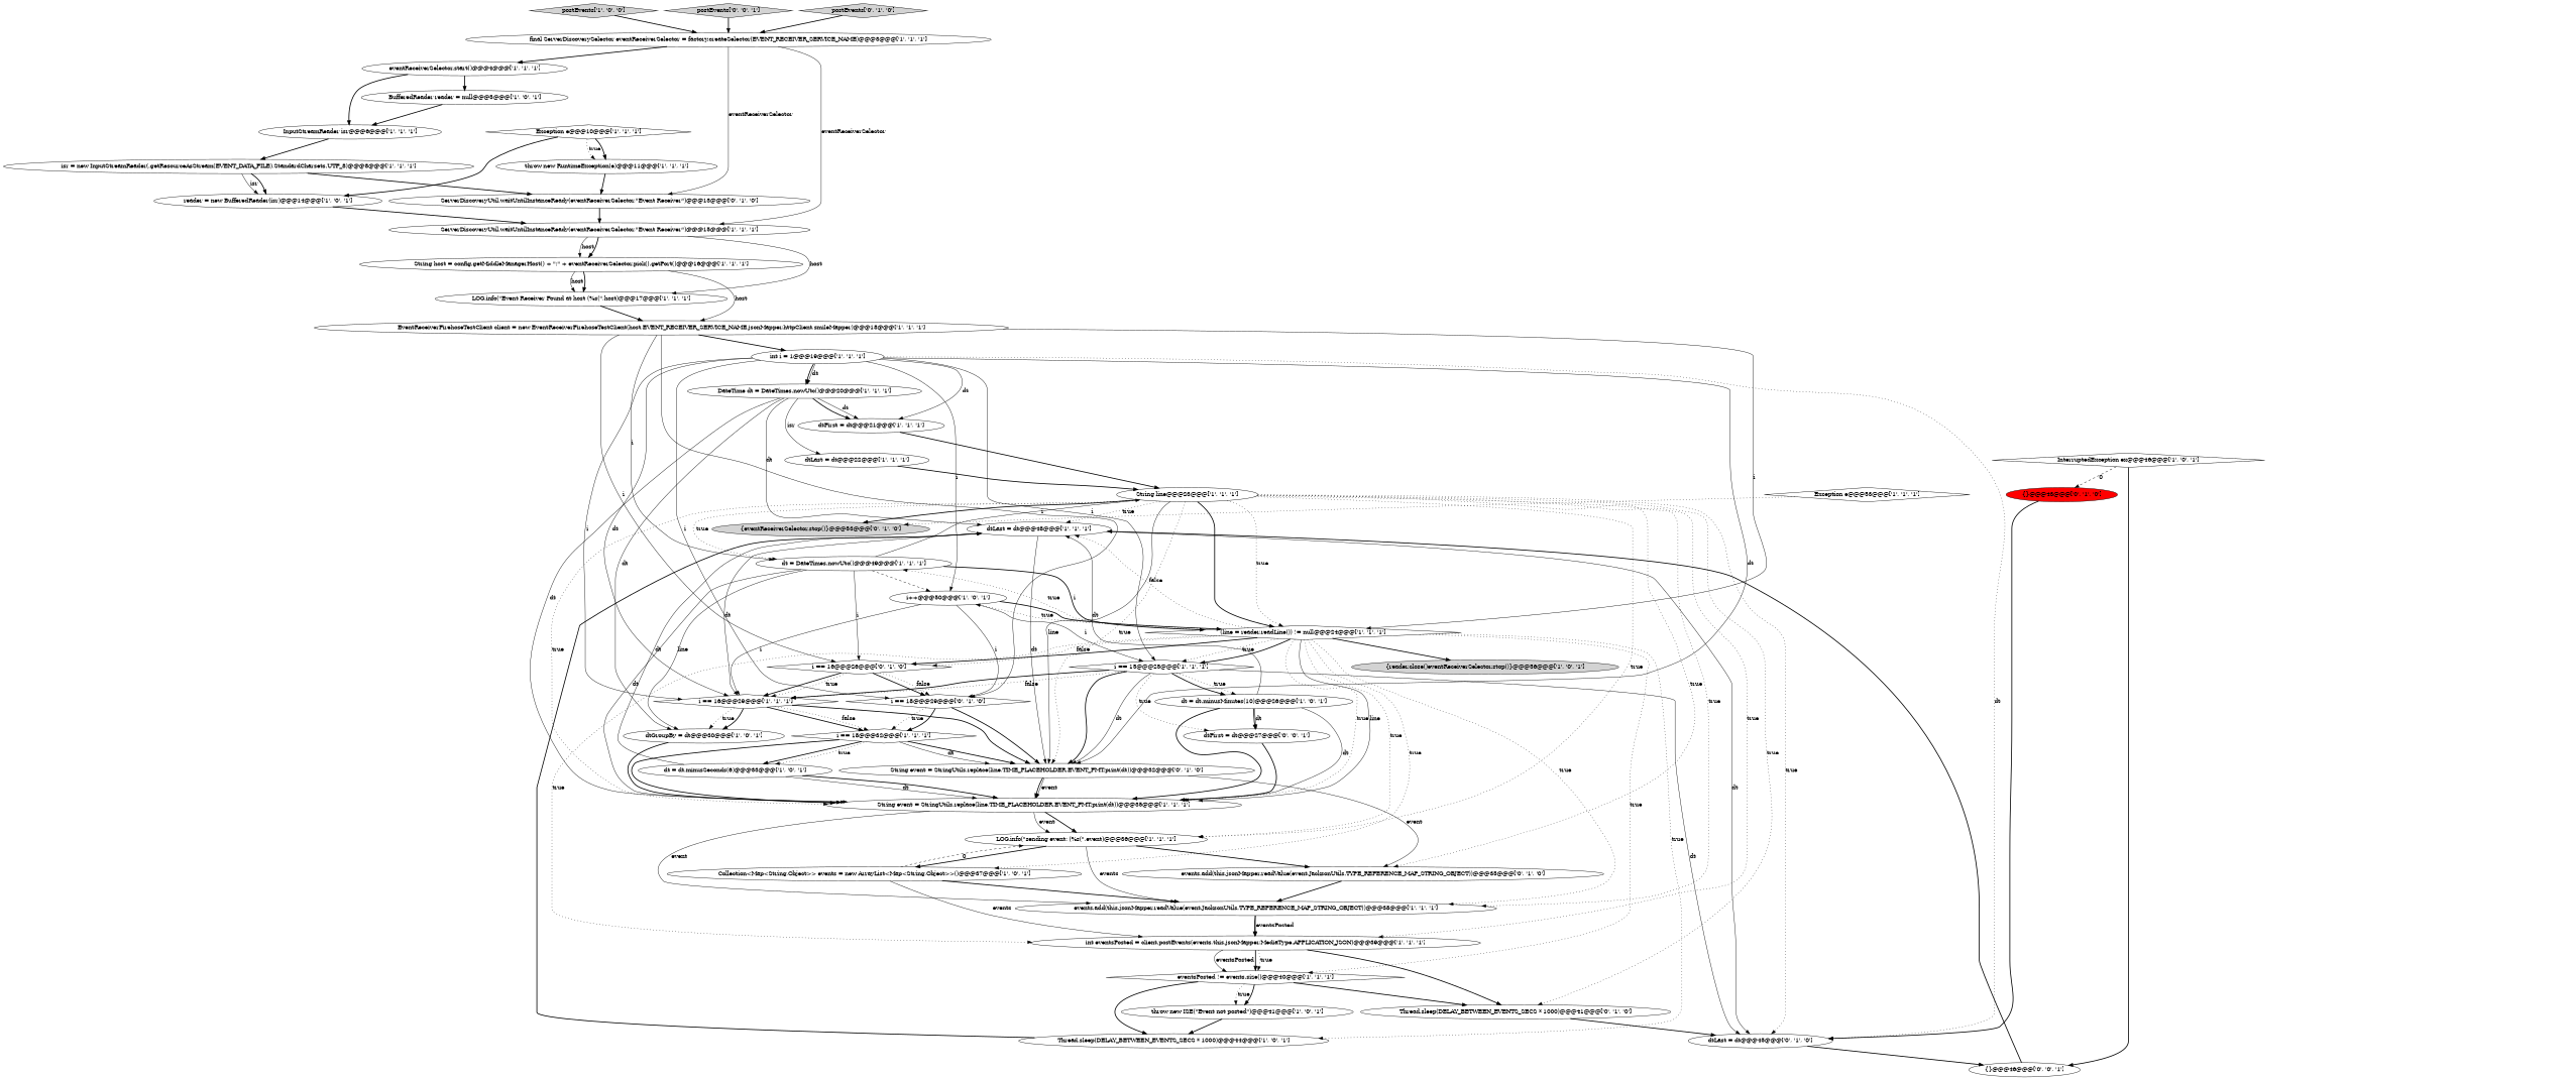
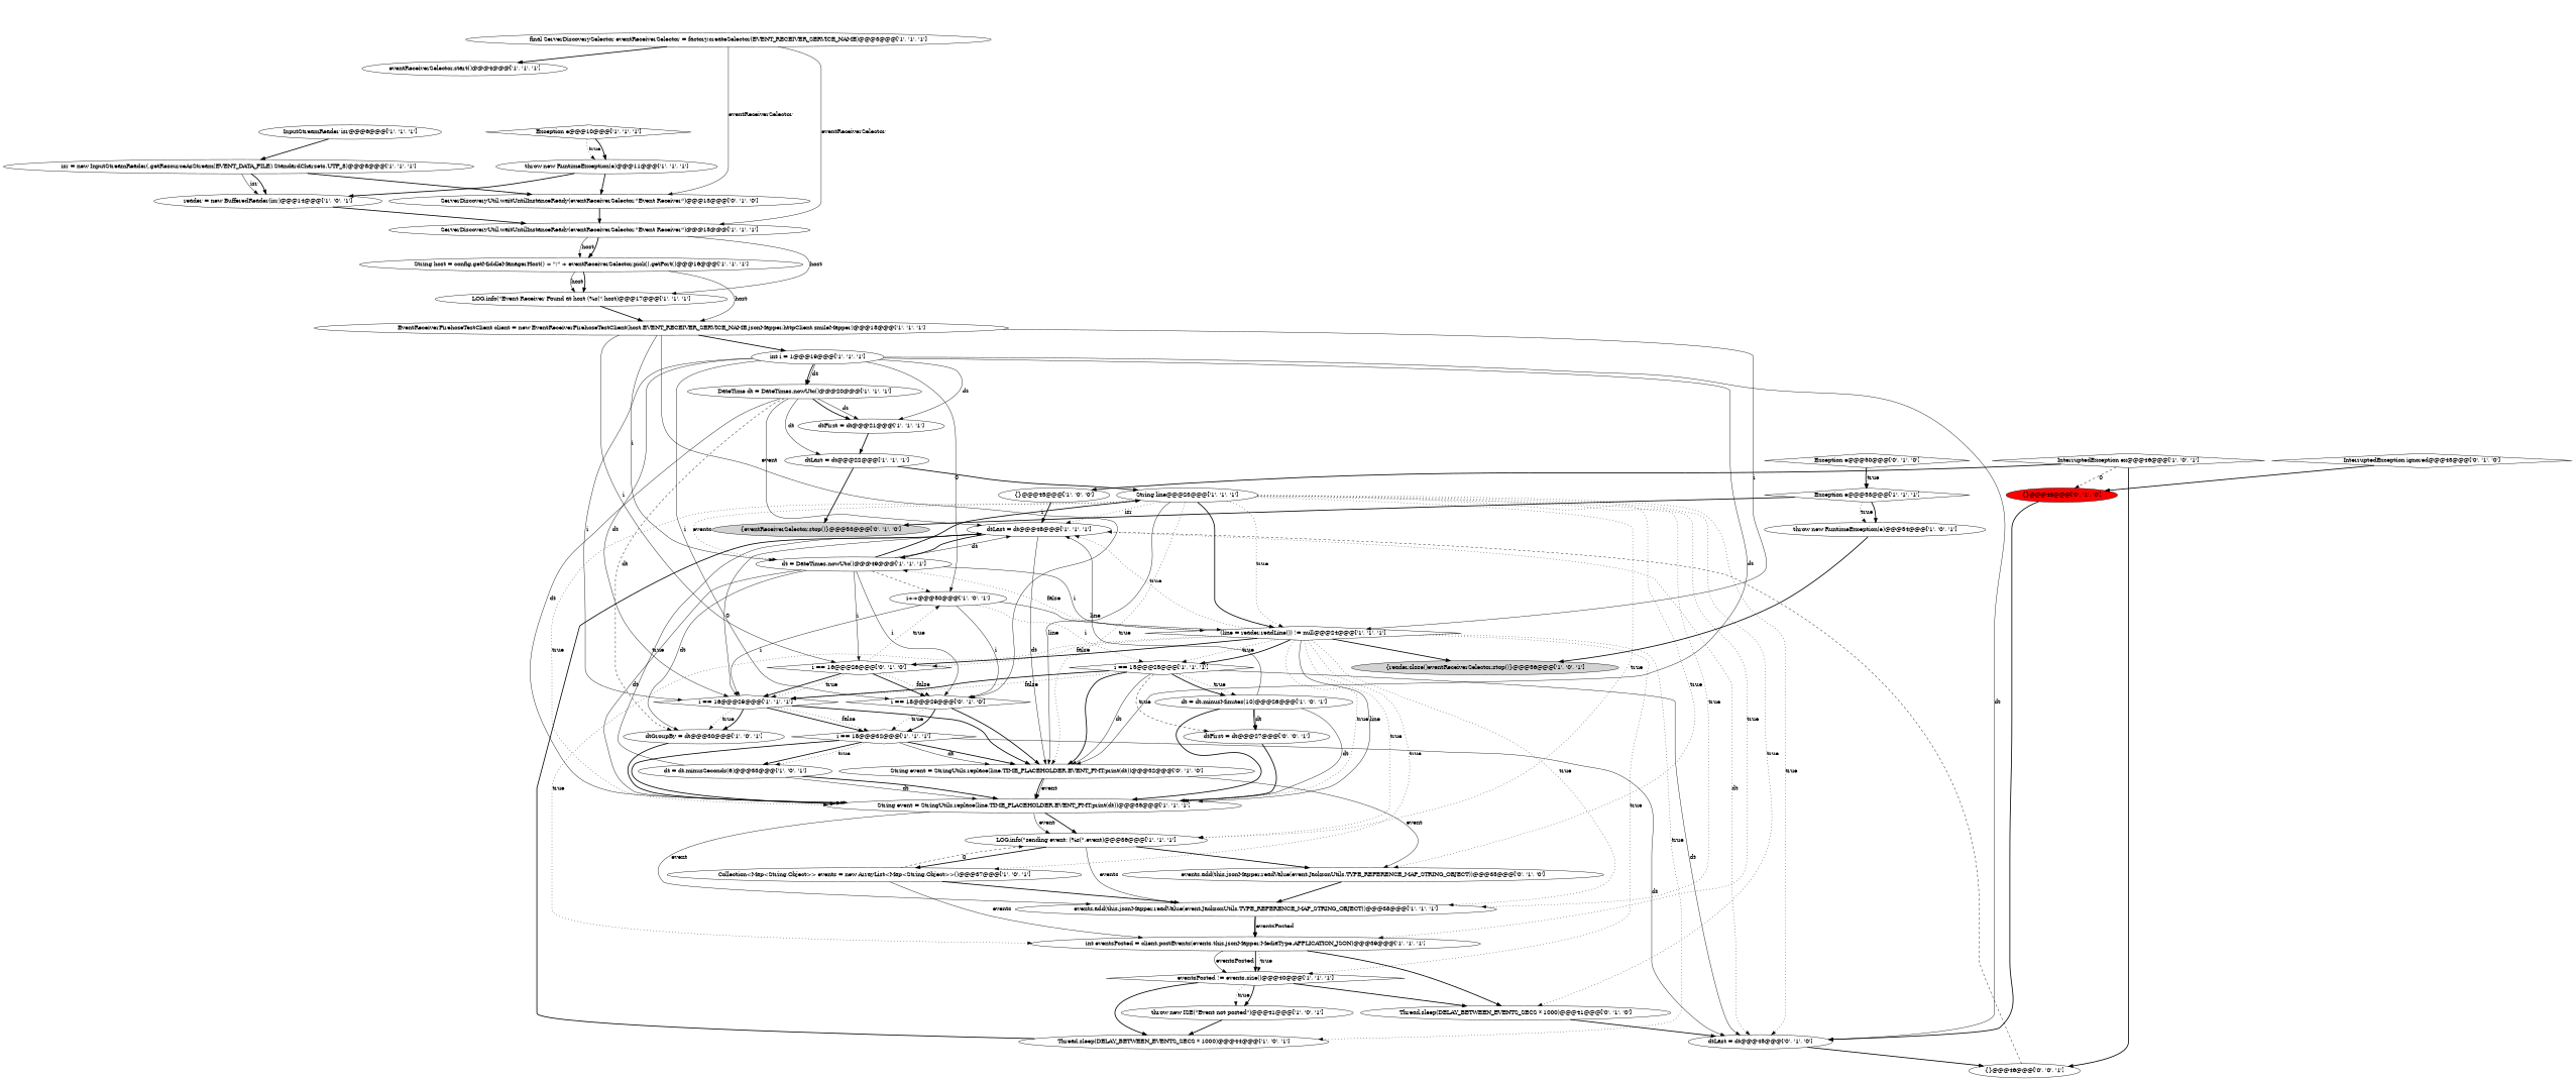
  digraph {
    node [fillcolor=white shape=ellipse style=filled]
    edge [style=bold]
    n1 [label="dtLast = dt@@@22@@@['1', '1', '1']"]
    n2 [label="String line@@@23@@@['1', '1', '1']"]
    n3 [label="dtLast = dt@@@48@@@['1', '1', '1']"]
    n4 [label="dtLast = dt@@@45@@@['0', '1', '0']"]
    n5 [label="String event = StringUtils.replace(line,TIME_PLACEHOLDER,EVENT_FMT.print(dt))@@@32@@@['0', '1', '0']"]
    n6 [label="dt = DateTimes.nowUtc()@@@49@@@['1', '1', '1']"]
    n7 [label="Thread.sleep(DELAY_BETWEEN_EVENTS_SECS * 1000)@@@41@@@['0', '1', '0']"]
    n8 [label="(line = reader.readLine()) != null@@@24@@@['1', '1', '1']" shape=diamond]
    n9 [label="LOG.info(\"sending event: (%s(\",event)@@@36@@@['1', '1', '1']"]
    n10 [label="int eventsPosted = client.postEvents(events,this.jsonMapper,MediaType.APPLICATION_JSON)@@@39@@@['1', '1', '1']"]
    n11 [label="events.add(this.jsonMapper.readValue(event,JacksonUtils.TYPE_REFERENCE_MAP_STRING_OBJECT))@@@38@@@['1', '1', '1']"]
    n12 [label="events.add(this.jsonMapper.readValue(event,JacksonUtils.TYPE_REFERENCE_MAP_STRING_OBJECT))@@@35@@@['0', '1', '0']"]
    n13 [label="String event = StringUtils.replace(line,TIME_PLACEHOLDER,EVENT_FMT.print(dt))@@@35@@@['1', '1', '1']"]
    n14 [fillcolor=lightgray label="{eventReceiverSelector.stop()}@@@53@@@['0', '1', '0']"]
    n15 [label="LOG.info(\"Event Receiver Found at host (%s(\",host)@@@17@@@['1', '1', '1']"]
    n16 [label="EventReceiverFirehoseTestClient client = new EventReceiverFirehoseTestClient(host,EVENT_RECEIVER_SERVICE_NAME,jsonMapper,httpClient,smileMapper)@@@18@@@['1', '1', '1']"]
    n17 [label="int i = 1@@@19@@@['1', '1', '1']"]
    n18 [label="i == 18@@@29@@@['0', '1', '0']" shape=diamond]
    n19 [label="i == 16@@@26@@@['0', '1', '0']" shape=diamond]
    n20 [label="Thread.sleep(DELAY_BETWEEN_EVENTS_SECS * 1000)@@@44@@@['1', '0', '1']"]
    n21 [label="i == 16@@@29@@@['1', '1', '1']" shape=diamond]
    n22 [label="{}@@@46@@@['0', '0', '1']"]
    n23 [label="reader = new BufferedReader(isr)@@@14@@@['1', '0', '1']"]
    n24 [label="ServerDiscoveryUtil.waitUntilInstanceReady(eventReceiverSelector,\"Event Receiver\")@@@15@@@['1', '1', '1']"]
    n25 [label="String host = config.getMiddleManagerHost() + \":\" + eventReceiverSelector.pick().getPort()@@@16@@@['1', '1', '1']"]
    n26 [label="i == 18@@@32@@@['1', '1', '1']" shape=diamond]
    n27 [label="dtGroupBy = dt@@@30@@@['1', '0', '1']"]
    n28 [label="i++@@@50@@@['1', '0', '1']"]
    n29 [label="eventReceiverSelector.start()@@@4@@@['1', '1', '1']"]
-   n30 [label="BufferedReader reader = null@@@5@@@['1', '0', '1']"]
    n31 [label="InputStreamReader isr@@@6@@@['1', '1', '1']"]
    n32 [label="isr = new InputStreamReader(.getResourceAsStream(EVENT_DATA_FILE),StandardCharsets.UTF_8)@@@8@@@['1', '1', '1']"]
    n33 [label="throw new ISE(\"Event not posted\")@@@41@@@['1', '0', '1']"]
    n34 [label="DateTime dt = DateTimes.nowUtc()@@@20@@@['1', '1', '1']"]
    n35 [label="dtFirst = dt@@@21@@@['1', '1', '1']"]
    n36 [label="i == 15@@@25@@@['1', '1', '1']" shape=diamond]
    n37 [label="Collection<Map<String,Object>> events = new ArrayList<Map<String,Object>>()@@@37@@@['1', '0', '1']"]
    n38 [label="eventsPosted != events.size()@@@40@@@['1', '1', '1']" shape=diamond]
    n39 [fillcolor=lightgray label="{reader.close()eventReceiverSelector.stop()}@@@56@@@['1', '0', '1']"]
+   n40 [label="{}@@@45@@@['1', '0', '0']"]
    n41 [label="dt = dt.minusSeconds(6)@@@33@@@['1', '0', '1']"]
    n42 [label="dt = dt.minusMinutes(10)@@@26@@@['1', '0', '1']"]
    n43 [label="dtFirst = dt@@@27@@@['0', '0', '1']"]
    n44 [fillcolor=red label="{}@@@43@@@['0', '1', '0']"]
    n45 [label="InterruptedException ex@@@46@@@['1', '0', '1']" shape=diamond]
    n46 [label="Exception e@@@10@@@['1', '1', '1']" shape=diamond]
    n47 [label="throw new RuntimeException(e)@@@11@@@['1', '1', '1']"]
    n48 [label="ServerDiscoveryUtil.waitUntilInstanceReady(eventReceiverSelector,\"Event Receiver\")@@@13@@@['0', '1', '0']"]
-   n49 [fillcolor=lightgray label="postEvents['1', '0', '0']" shape=diamond]
    n50 [label="final ServerDiscoverySelector eventReceiverSelector = factory.createSelector(EVENT_RECEIVER_SERVICE_NAME)@@@3@@@['1', '1', '1']"]
+   n51 [label="Exception e@@@50@@@['0', '1', '0']" shape=diamond]
    n52 [label="Exception e@@@53@@@['1', '1', '1']" shape=diamond]
-   n55 [fillcolor=lightgray label="postEvents['0', '0', '1']" shape=diamond]
-   n56 [fillcolor=lightgray label="postEvents['0', '1', '0']" shape=diamond]
+   n53 [label="throw new RuntimeException(e)@@@54@@@['1', '0', '1']"]
+   n54 [label="InterruptedException ignored@@@43@@@['0', '1', '0']" shape=diamond]
    n1 -> n2
-   n2 -> n3 [label=true style=dotted]
+   n2 -> n3 [label=isr style=dotted]
    n2 -> n4 [label=true style=dotted]
    n2 -> n5 [label=line style=solid]
    n2 -> n5 [label=true style=dotted]
-   n2 -> n6 [label=true style=dotted]
+   n2 -> n6 [label=events style=dotted]
    n2 -> n7 [label=true style=dotted]
    n2 -> n8
    n2 -> n8 [label=true style=dotted]
    n2 -> n9 [label=true style=dotted]
    n2 -> n10 [label=true style=dotted]
    n2 -> n11 [label=true style=dotted]
    n2 -> n12 [label=true style=dotted]
    n2 -> n13 [label=true style=dotted]
-   n2 -> n14
-   n3 -> n4 [label=dt style=solid]
+   n1 -> n14
+   n3 -> n4 [label=dt style=dotted]
    n3 -> n5 [label=dt style=solid]
-   n3 -> n21 [label=dt style=solid]
+   n3 -> n6
+   n3 -> n21 [label=0 style=solid]
    n4 -> n22
    n5 -> n12 [label=event style=solid]
    n5 -> n13
    n5 -> n13 [label=event style=solid]
-   n6 -> n2 [style=solid]
-   n6 -> n8 [label=i]
+   n6 -> n2
+   n6 -> n3 [label=dt style=solid]
+   n6 -> n8 [label=i style=solid]
    n6 -> n13 [label=dt style=solid]
+   n6 -> n18 [label=i style=solid]
    n6 -> n19 [label=i style=solid]
-   n6 -> n27 [label=line style=solid]
+   n6 -> n27 [label=dt style=solid]
    n6 -> n28 [style=dashed]
    n7 -> n4
-   n8 -> n3 [label=false style=dotted]
-   n8 -> n6 [label=true style=dotted]
+   n8 -> n3 [label=true style=dotted]
+   n8 -> n6 [label=false style=dotted]
    n8 -> n9 [label=true style=dotted]
    n8 -> n10 [label=true style=dotted]
    n8 -> n11 [label=true style=dotted]
    n8 -> n13 [label=true style=dotted]
    n8 -> n13 [label=line style=solid]
    n8 -> n19 [label=false style=dotted]
    n8 -> n19
    n8 -> n20 [label=true style=dotted]
-   n8 -> n28 [label=true style=dotted]
+   n19 -> n28 [label=true style=dotted]
    n8 -> n36 [label=true style=dotted]
    n8 -> n36
    n8 -> n37 [label=true style=dotted]
    n8 -> n38 [label=true style=dotted]
    n8 -> n39
    n9 -> n11 [label=events style=solid]
    n9 -> n12
    n9 -> n37
    n10 -> n7
    n10 -> n38
    n10 -> n38 [label=true style=dotted]
    n10 -> n38 [label=eventsPosted style=solid]
    n11 -> n10
    n11 -> n10 [label=eventsPosted style=solid]
    n12 -> n11
    n13 -> n9
    n13 -> n9 [label=event style=solid]
    n13 -> n11 [label=event style=solid]
    n15 -> n16
    n16 -> n6 [label=i style=solid]
    n16 -> n8 [label=i style=solid]
    n16 -> n17
    n16 -> n18 [label=i style=solid]
    n16 -> n19 [label=i style=solid]
-   n17 -> n4 [label=dt style=dotted]
+   n17 -> n4 [label=dt style=solid]
    n17 -> n5 [label=dt style=solid]
    n17 -> n18 [label=i style=solid]
    n17 -> n21 [label=dt style=solid]
    n17 -> n21 [label=i style=solid]
-   n17 -> n28 [label=i style=solid]
+   n17 -> n28 [label=0 style=solid]
    n17 -> n34 [label=dt style=solid]
    n17 -> n34
    n17 -> n35 [label=dt style=solid]
-   n17 -> n36 [label=i style=solid]
    n18 -> n5
    n18 -> n26
    n18 -> n26 [label=true style=dotted]
    n19 -> n18
    n19 -> n18 [label=false style=dotted]
    n19 -> n21
    n19 -> n21 [label=true style=dotted]
    n20 -> n3
    n21 -> n5
    n21 -> n26
    n21 -> n26 [label=false style=dotted]
    n21 -> n27 [label=true style=dotted]
    n21 -> n27
-   n22 -> n3
+   n22 -> n3 [style=dashed]
    n23 -> n24
    n24 -> n15 [label=host style=solid]
    n24 -> n25 [label=host style=solid]
    n24 -> n25
    n25 -> n15
    n25 -> n15 [label=host style=solid]
    n25 -> n16 [label=host style=solid]
+   n26 -> n4 [label=dt style=solid]
    n26 -> n5
    n26 -> n5 [label=dt style=solid]
    n26 -> n13
    n26 -> n41
    n26 -> n41 [label=true style=dotted]
    n27 -> n13
-   n28 -> n8
+   n28 -> n8 [style=solid]
    n28 -> n18 [label=i style=solid]
    n28 -> n21 [label=i style=solid]
-   n28 -> n36 [label=i style=solid]
-   n29 -> n30
-   n29 -> n31
-   n30 -> n31
+   n28 -> n36 [label=i style=dotted]
    n31 -> n32
    n32 -> n23
    n32 -> n23 [label=isr style=solid]
    n32 -> n48
    n33 -> n20
-   n34 -> n1 [label=isr style=solid]
-   n34 -> n3 [label=dt style=solid]
+   n34 -> n1 [label=dt style=solid]
+   n34 -> n3 [label=event style=solid]
    n34 -> n13 [label=dt style=solid]
-   n34 -> n27 [label=dt style=solid]
+   n34 -> n27 [label=dt style=dashed]
    n34 -> n35 [label=dt style=solid]
    n34 -> n35
-   n35 -> n2
+   n35 -> n1
    n36 -> n4 [label=dt style=solid]
    n36 -> n5
    n36 -> n5 [label=dt style=solid]
    n36 -> n21
    n36 -> n21 [label=false style=dotted]
    n36 -> n42 [label=true style=dotted]
    n36 -> n42
-   n36 -> n43 [label=true style=dotted]
+   n36 -> n43 [label=true style=dashed]
    n37 -> n9 [label=0 style=dashed]
    n37 -> n10 [label=events style=solid]
    n37 -> n11
    n38 -> n7
    n38 -> n20
    n38 -> n33 [label=true style=dotted]
    n38 -> n33
-   n41 -> n3 [label=dt style=solid]
+   n40 -> n3
+   n41 -> n3 [label=true style=solid]
    n41 -> n13 [label=dt style=solid]
    n41 -> n13
-   n42 -> n3 [label=dt style=solid]
+   n42 -> n3 [label=line style=solid]
    n42 -> n13
    n42 -> n13 [label=dt style=solid]
    n42 -> n43
    n42 -> n43 [label=dt style=solid]
    n43 -> n13
    n44 -> n4
    n45 -> n22
+   n45 -> n40
    n45 -> n44 [label=0 style=dashed]
    n46 -> n47 [label=true style=dotted]
    n46 -> n47
-   n46 -> n23
+   n47 -> n23
    n47 -> n48
    n48 -> n24
-   n49 -> n50
    n50 -> n24 [label=eventReceiverSelector style=solid]
    n50 -> n29
    n50 -> n48 [label=eventReceiverSelector style=solid]
-   n52 -> n14 [style=dotted]
-   n55 -> n50
-   n56 -> n50
+   n51 -> n52
+   n51 -> n52 [label=true style=dotted]
+   n52 -> n14
+   n52 -> n53
+   n52 -> n53 [label=true style=dotted]
+   n53 -> n39
+   n54 -> n44
  }
